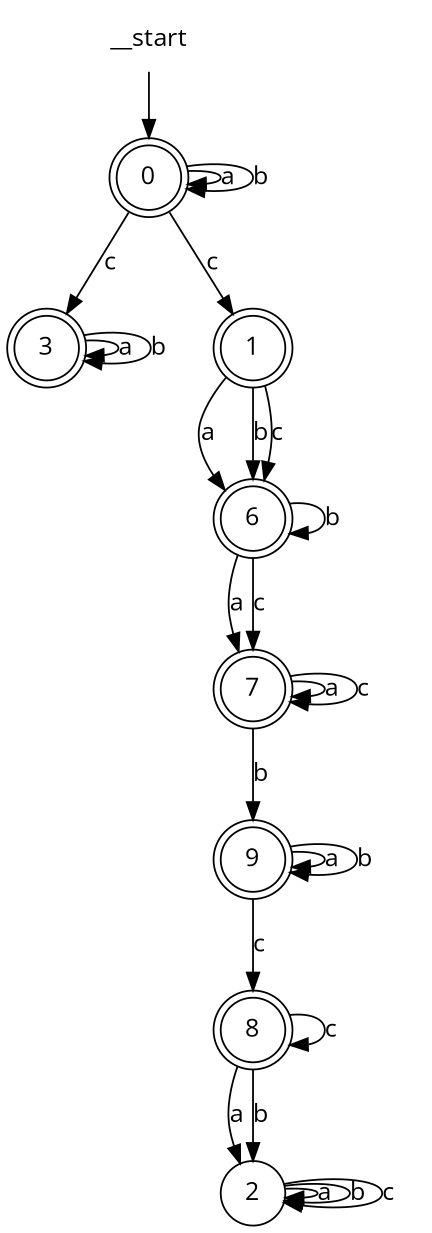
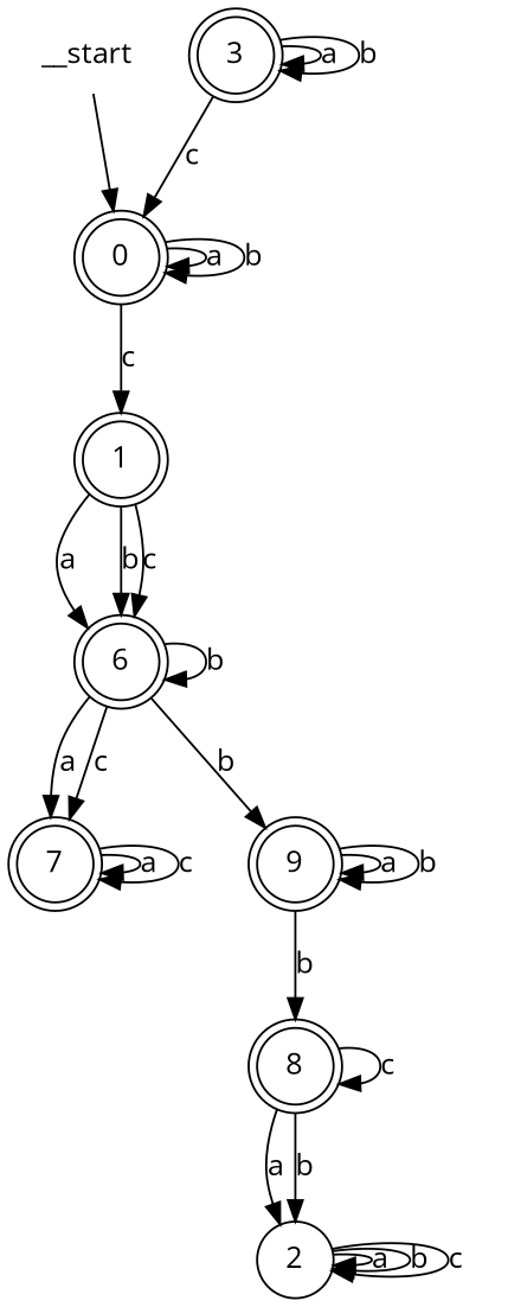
  digraph {
    fontname="Open Sans"
    node [fontname="Open Sans" shape=doublecircle]
    edge [fontname="Open Sans"]
    __start [shape=none]
    n2 [label=0]
    n3 [label=3]
    n4 [label=1]
    n5 [label=6]
    n6 [label=7]
    n7 [label=2 shape=circle]
    n8 [label=8]
    n9 [label=9]
    __start -> n2
    n2 -> n2 [label=a]
    n2 -> n2 [label=b]
-   n2 -> n3 [label=c]
+   n3 -> n2 [label=c]
    n2 -> n4 [label=c]
    n3 -> n3 [label=a]
    n3 -> n3 [label=b]
    n4 -> n5 [label=a]
    n4 -> n5 [label=b]
    n4 -> n5 [label=c]
    n5 -> n5 [label=b]
    n5 -> n6 [label=a]
    n5 -> n6 [label=c]
    n6 -> n6 [label=a]
    n6 -> n6 [label=c]
-   n6 -> n9 [label=b]
+   n5 -> n9 [label=b]
    n7 -> n7 [label=a]
    n7 -> n7 [label=b]
    n7 -> n7 [label=c]
    n8 -> n7 [label=a]
    n8 -> n7 [label=b]
    n8 -> n8 [label=c]
-   n9 -> n8 [label=c]
+   n9 -> n8 [label=b]
    n9 -> n9 [label=a]
    n9 -> n9 [label=b]
  }
